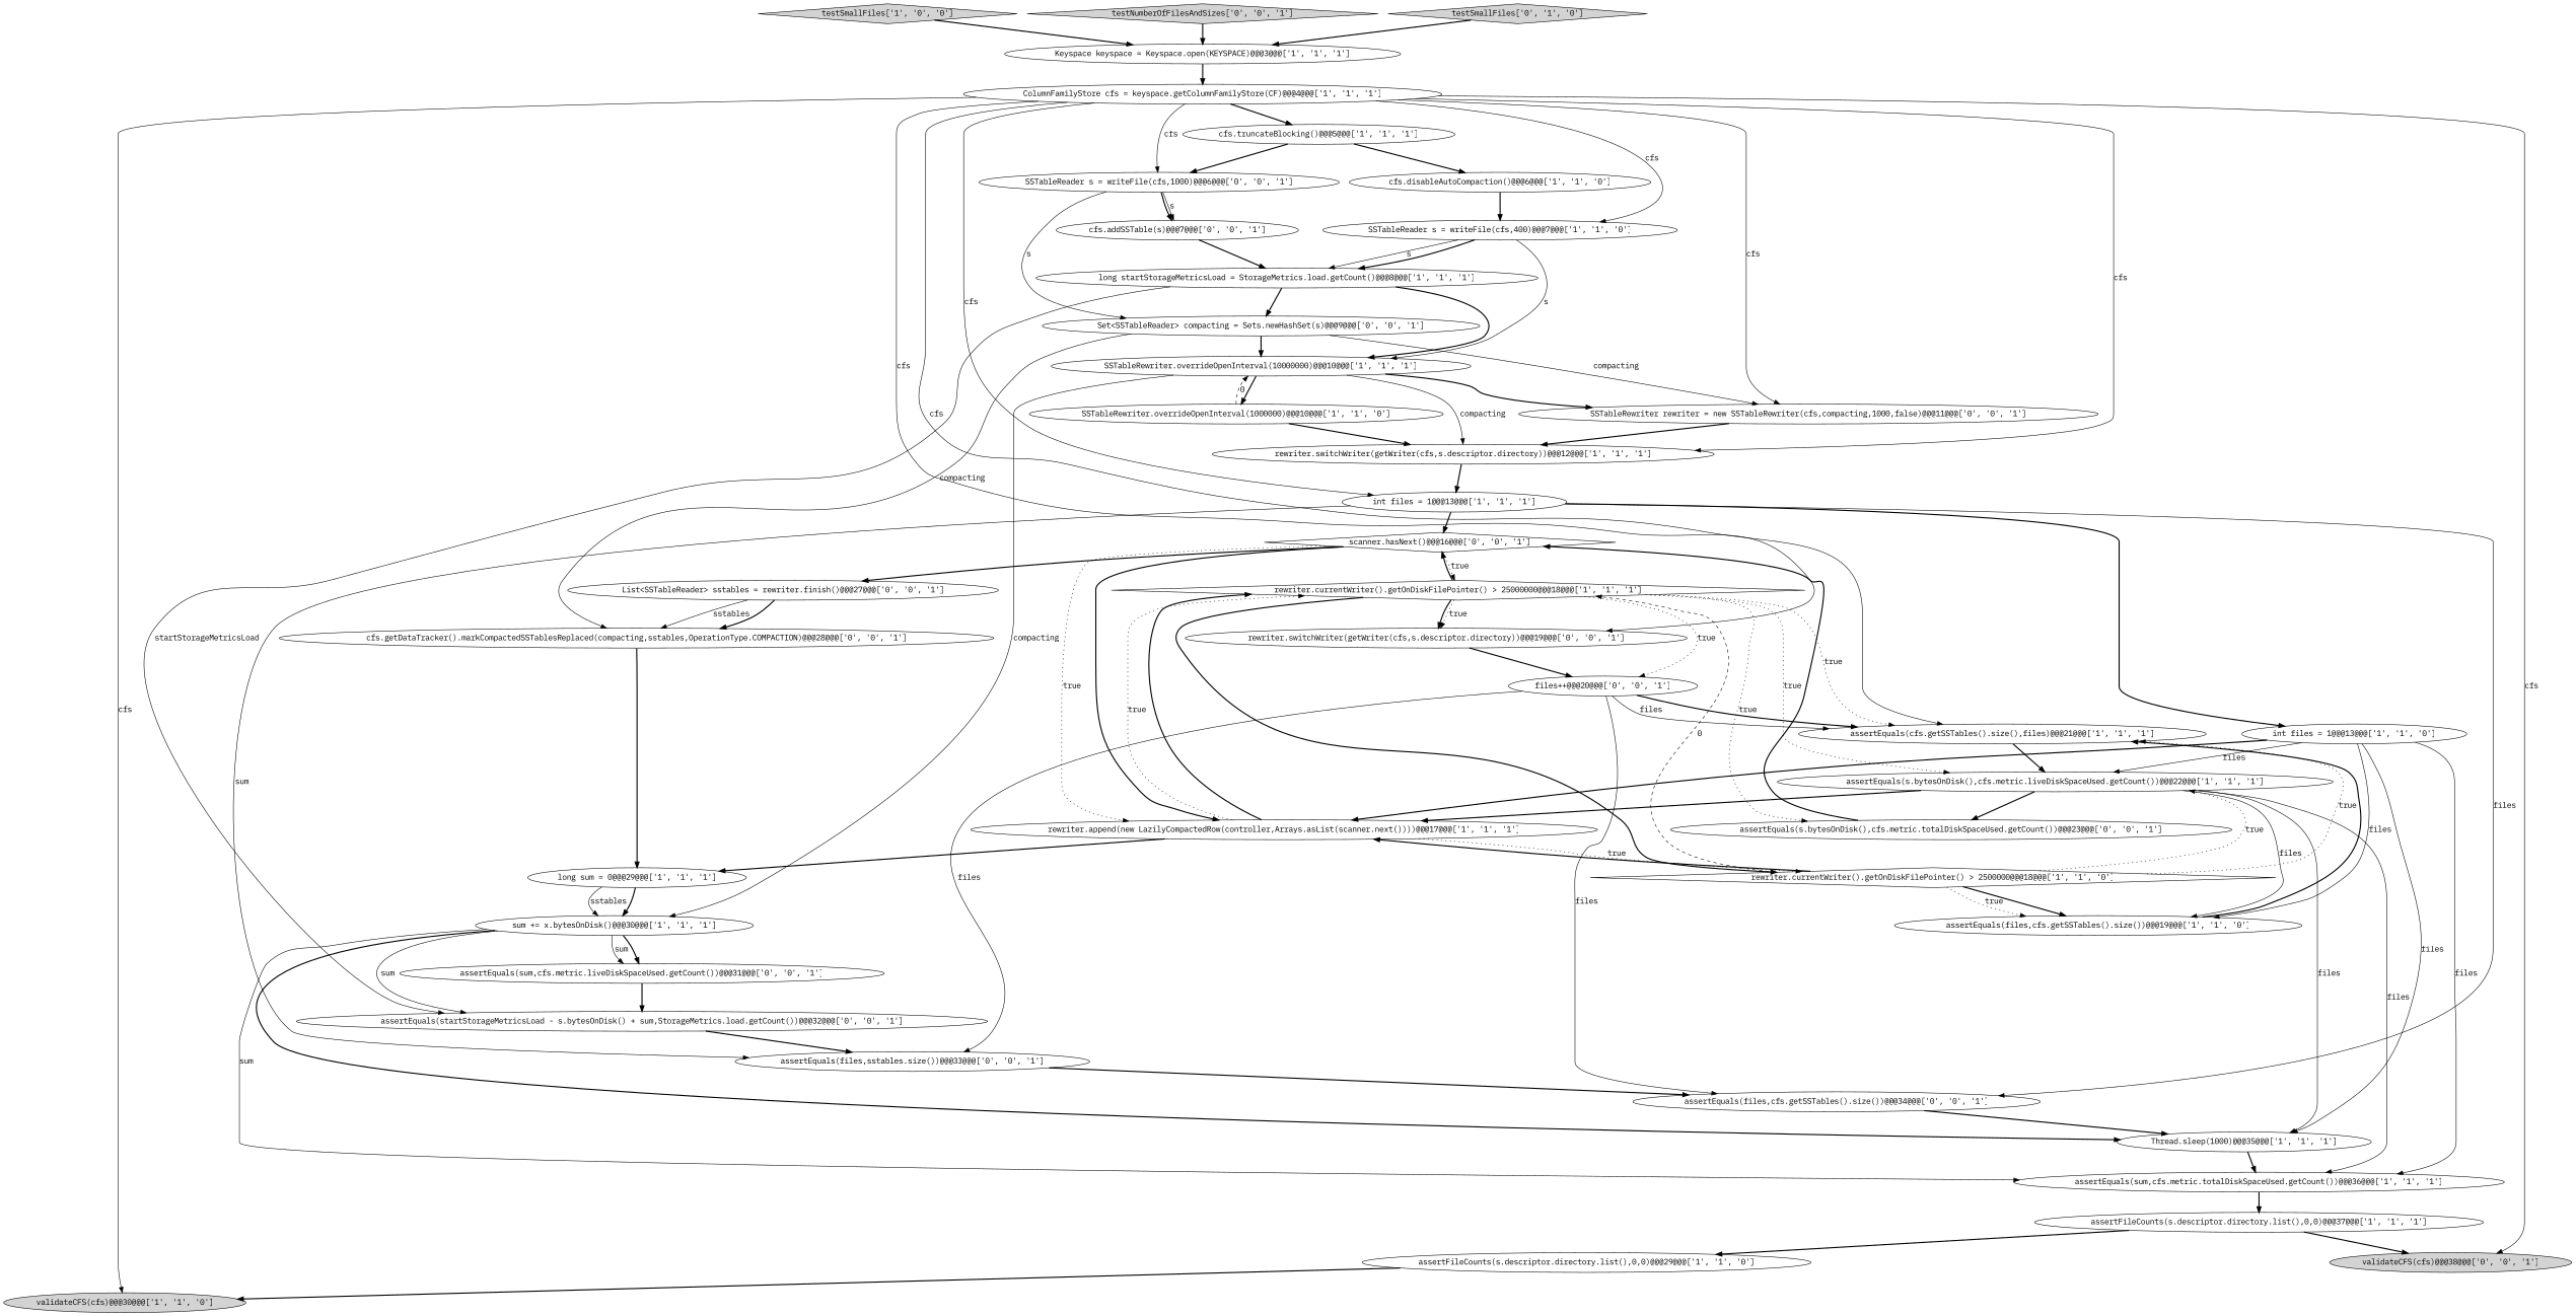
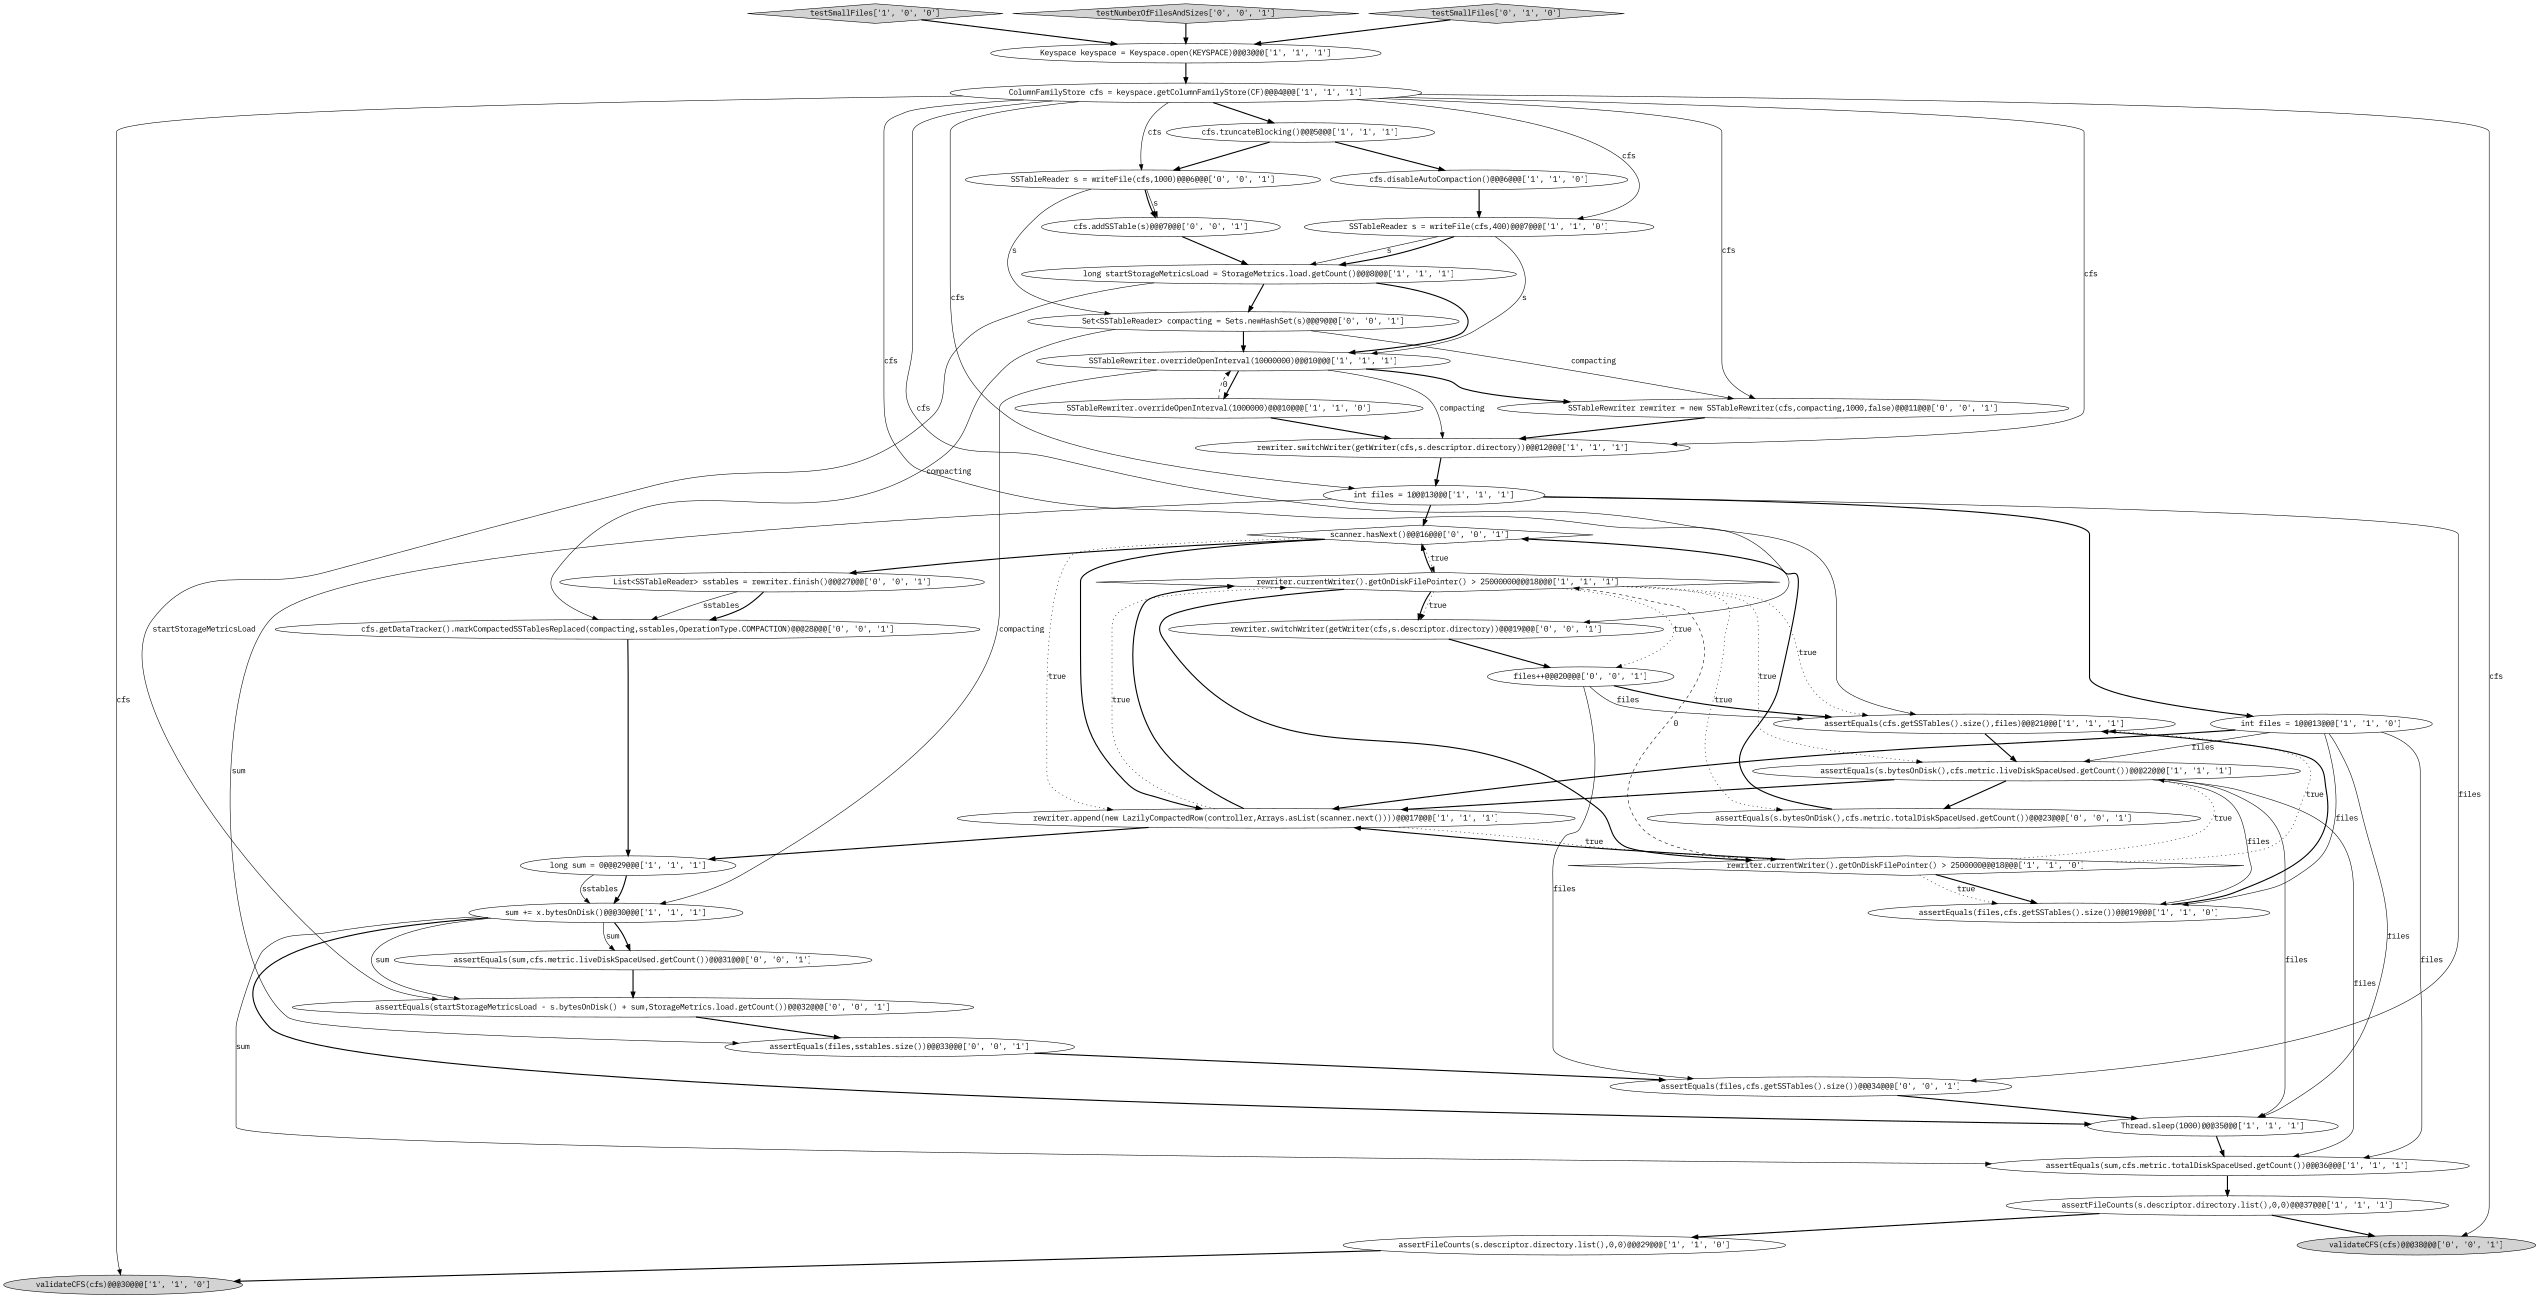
  digraph {
    fontname="IBM Plex Mono"
    node [fillcolor=white fontname="IBM Plex Mono" shape=ellipse style=filled]
    edge [fontname="IBM Plex Mono" style=bold]
    n1 [label="SSTableRewriter rewriter = new SSTableRewriter(cfs,compacting,1000,false)@@@11@@@['0', '0', '1']"]
    n2 [label="rewriter.switchWriter(getWriter(cfs,s.descriptor.directory))@@@12@@@['1', '1', '1']"]
    n3 [label="int files = 1@@@13@@@['1', '1', '1']"]
    n4 [label="rewriter.currentWriter().getOnDiskFilePointer() > 25000000@@@18@@@['1', '1', '1']" shape=diamond]
    n5 [label="assertEquals(cfs.getSSTables().size(),files)@@@21@@@['1', '1', '1']"]
    n6 [label="assertEquals(s.bytesOnDisk(),cfs.metric.totalDiskSpaceUsed.getCount())@@@23@@@['0', '0', '1']"]
    n7 [label="rewriter.switchWriter(getWriter(cfs,s.descriptor.directory))@@@19@@@['0', '0', '1']"]
    n8 [label="files++@@@20@@@['0', '0', '1']"]
    n9 [label="scanner.hasNext()@@@16@@@['0', '0', '1']" shape=diamond]
    n10 [label="assertEquals(s.bytesOnDisk(),cfs.metric.liveDiskSpaceUsed.getCount())@@@22@@@['1', '1', '1']"]
    n11 [label="rewriter.currentWriter().getOnDiskFilePointer() > 2500000@@@18@@@['1', '1', '0']" shape=diamond]
    n12 [label="assertEquals(files,sstables.size())@@@33@@@['0', '0', '1']"]
    n13 [label="assertEquals(files,cfs.getSSTables().size())@@@34@@@['0', '0', '1']"]
    n14 [label="rewriter.append(new LazilyCompactedRow(controller,Arrays.asList(scanner.next())))@@@17@@@['1', '1', '1']"]
    n15 [label="List<SSTableReader> sstables = rewriter.finish()@@@27@@@['0', '0', '1']"]
    n16 [label="Thread.sleep(1000)@@@35@@@['1', '1', '1']"]
    n17 [label="assertEquals(sum,cfs.metric.totalDiskSpaceUsed.getCount())@@@36@@@['1', '1', '1']"]
    n18 [label="assertEquals(files,cfs.getSSTables().size())@@@19@@@['1', '1', '0']"]
    n19 [label="long startStorageMetricsLoad = StorageMetrics.load.getCount()@@@8@@@['1', '1', '1']"]
    n20 [label="Set<SSTableReader> compacting = Sets.newHashSet(s)@@@9@@@['0', '0', '1']"]
    n21 [label="assertEquals(startStorageMetricsLoad - s.bytesOnDisk() + sum,StorageMetrics.load.getCount())@@@32@@@['0', '0', '1']"]
    n22 [label="SSTableRewriter.overrideOpenInterval(10000000)@@@10@@@['1', '1', '1']"]
    n23 [label="cfs.getDataTracker().markCompactedSSTablesReplaced(compacting,sstables,OperationType.COMPACTION)@@@28@@@['0', '0', '1']"]
    n24 [label="sum += x.bytesOnDisk()@@@30@@@['1', '1', '1']"]
    n25 [label="SSTableRewriter.overrideOpenInterval(1000000)@@@10@@@['1', '1', '0']"]
    n26 [label="assertFileCounts(s.descriptor.directory.list(),0,0)@@@29@@@['1', '1', '0']"]
    n27 [fillcolor=lightgray label="validateCFS(cfs)@@@30@@@['1', '1', '0']"]
    n28 [label="Keyspace keyspace = Keyspace.open(KEYSPACE)@@@3@@@['1', '1', '1']"]
    n29 [label="ColumnFamilyStore cfs = keyspace.getColumnFamilyStore(CF)@@@4@@@['1', '1', '1']"]
    n30 [label="SSTableReader s = writeFile(cfs,400)@@@7@@@['1', '1', '0']"]
    n31 [label="SSTableReader s = writeFile(cfs,1000)@@@6@@@['0', '0', '1']"]
    n32 [fillcolor=lightgray label="validateCFS(cfs)@@@38@@@['0', '0', '1']"]
    n33 [label="cfs.truncateBlocking()@@@5@@@['1', '1', '1']"]
    n34 [label="int files = 1@@@13@@@['1', '1', '0']"]
    n35 [label="cfs.disableAutoCompaction()@@@6@@@['1', '1', '0']"]
    n36 [label="cfs.addSSTable(s)@@@7@@@['0', '0', '1']"]
    n37 [fillcolor=lightgray label="testSmallFiles['1', '0', '0']" shape=diamond]
    n38 [label="assertFileCounts(s.descriptor.directory.list(),0,0)@@@37@@@['1', '1', '1']"]
    n39 [fillcolor=lightgray label="testNumberOfFilesAndSizes['0', '0', '1']" shape=diamond]
    n40 [label="long sum = 0@@@29@@@['1', '1', '1']"]
    n41 [label="assertEquals(sum,cfs.metric.liveDiskSpaceUsed.getCount())@@@31@@@['0', '0', '1']"]
    n42 [fillcolor=lightgray label="testSmallFiles['0', '1', '0']" shape=diamond]
    n1 -> n2
    n2 -> n3
    n3 -> n9
    n3 -> n12 [label=sum style=solid]
    n3 -> n13 [label=files style=solid]
    n3 -> n34
    n4 -> n5 [label=true style=dotted]
    n4 -> n6 [label=true style=dotted]
    n4 -> n7
    n4 -> n7 [label=true style=dotted]
    n4 -> n8 [label=true style=dotted]
    n4 -> n9
    n4 -> n10 [label=true style=dotted]
    n4 -> n11
    n5 -> n10
    n6 -> n9
    n7 -> n8
    n8 -> n5 [label=files style=solid]
    n8 -> n5
-   n8 -> n12 [label=files style=solid]
    n8 -> n13 [label=files style=solid]
    n9 -> n4 [label=true style=dotted]
    n9 -> n14 [label=true style=dotted]
    n9 -> n14
    n9 -> n15
    n10 -> n6
    n10 -> n14
    n10 -> n16 [label=files style=solid]
    n10 -> n17 [label=files style=solid]
    n10 -> n18 [label=files style=solid]
    n11 -> n4 [label=0 style=dashed]
    n11 -> n5 [label=true style=dotted]
    n11 -> n10 [label=true style=dotted]
    n11 -> n14
    n11 -> n18
    n11 -> n18 [label=true style=dotted]
    n12 -> n13
    n13 -> n16
    n14 -> n4
    n14 -> n4 [label=true style=dotted]
    n14 -> n11 [label=true style=dotted]
    n14 -> n40
    n15 -> n23 [label=sstables style=solid]
    n15 -> n23
    n16 -> n17
    n17 -> n38
    n18 -> n5
    n19 -> n20
    n19 -> n21 [label=startStorageMetricsLoad style=solid]
    n19 -> n22
    n20 -> n1 [label=compacting style=solid]
    n20 -> n22
    n20 -> n23 [label=compacting style=solid]
    n21 -> n12
    n22 -> n1
    n22 -> n2 [label=compacting style=solid]
    n22 -> n24 [label=compacting style=solid]
    n22 -> n25
    n23 -> n40
    n24 -> n16
    n24 -> n17 [label=sum style=solid]
    n24 -> n21 [label=sum style=solid]
    n24 -> n41
    n24 -> n41 [label=sum style=solid]
    n25 -> n2
    n25 -> n22 [label=0 style=dashed]
    n26 -> n27
    n28 -> n29
    n29 -> n1 [label=cfs style=solid]
    n29 -> n2 [label=cfs style=solid]
    n29 -> n3 [label=cfs style=solid]
    n29 -> n5 [label=cfs style=solid]
    n29 -> n7 [label=cfs style=solid]
    n29 -> n27 [label=cfs style=solid]
    n29 -> n30 [label=cfs style=solid]
    n29 -> n31 [label=cfs style=solid]
    n29 -> n32 [label=cfs style=solid]
    n29 -> n33
    n30 -> n19 [label=s style=solid]
    n30 -> n19
    n30 -> n22 [label=s style=solid]
    n31 -> n20 [label=s style=solid]
    n31 -> n36 [label=s style=solid]
    n31 -> n36
    n33 -> n31
    n33 -> n35
    n34 -> n10 [label=files style=solid]
    n34 -> n14
    n34 -> n16 [label=files style=solid]
    n34 -> n17 [label=files style=solid]
    n34 -> n18 [label=files style=solid]
    n35 -> n30
    n36 -> n19
    n37 -> n28
    n38 -> n26
    n38 -> n32
    n39 -> n28
    n40 -> n24
    n40 -> n24 [label=sstables style=solid]
    n41 -> n21
    n42 -> n28
  }
